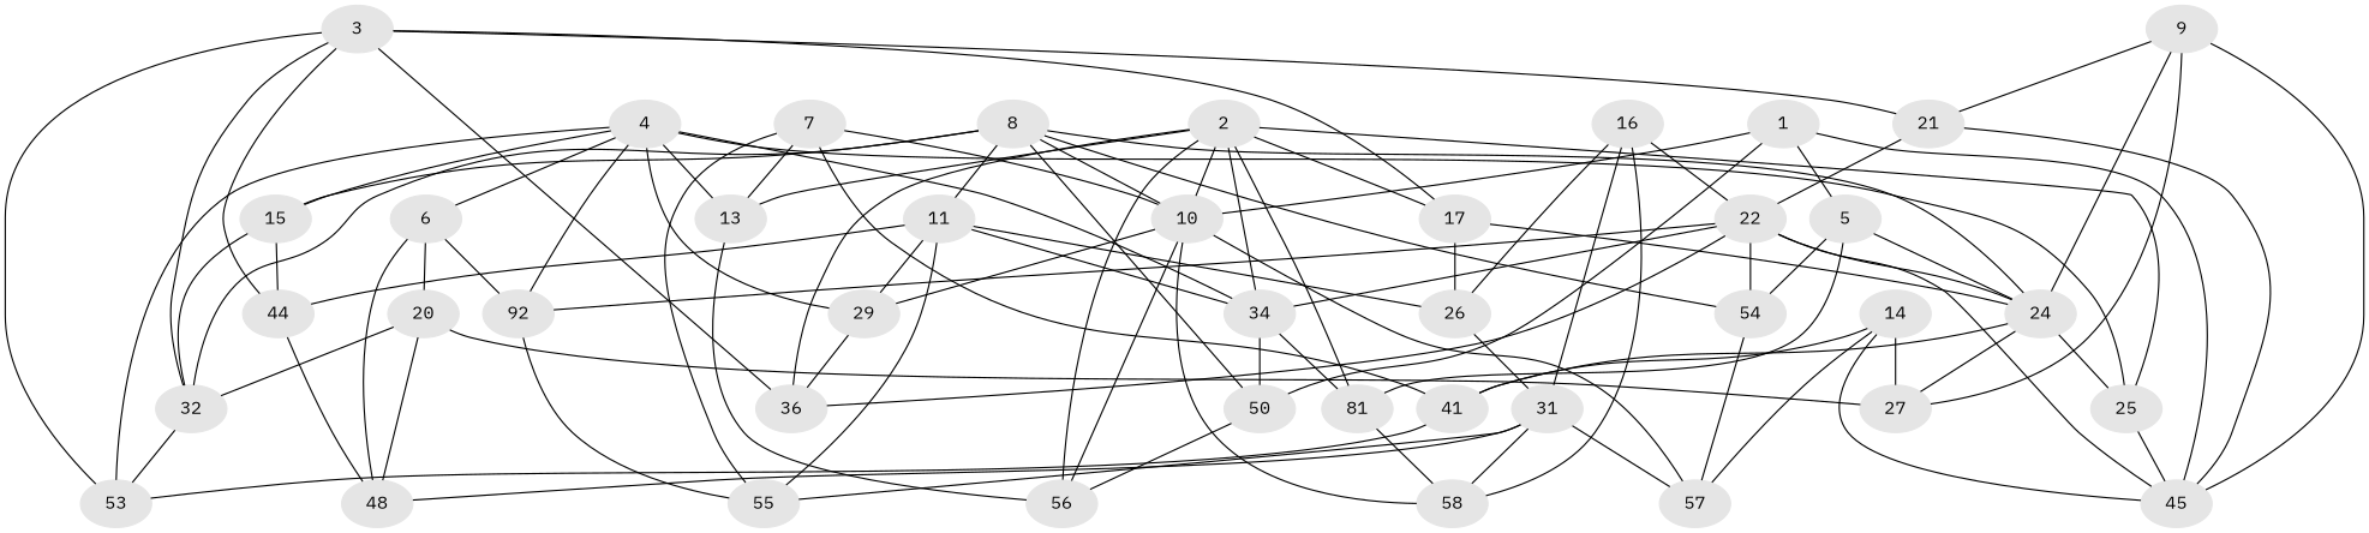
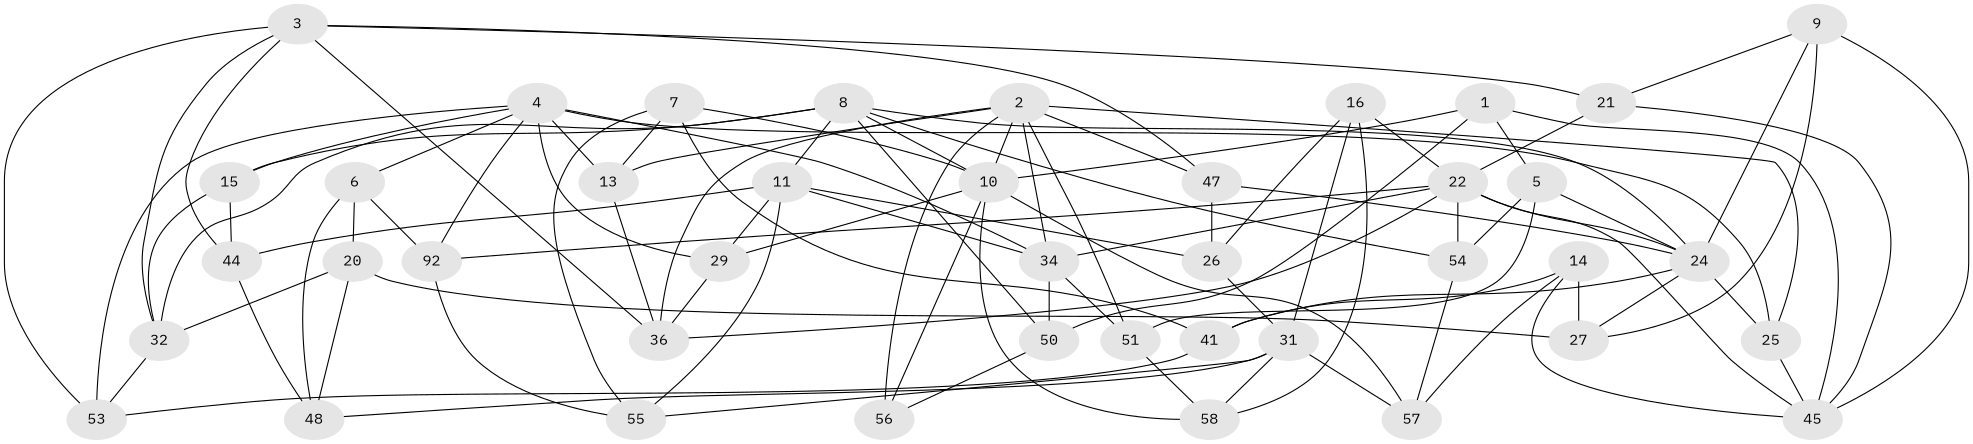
  graph {
    fontname="IBM Plex Mono"
    node [color=gray90 fontname="IBM Plex Mono" style=filled]
    edge [fontname="IBM Plex Mono"]
    1
    5
    10 [super="+33+19"]
    45 [super="+59"]
    50
-   51 [label=81]
+   51
    24 [super="+30"]
    54
    56
    29
    57
    58
    2 [super="+38+23"]
    13
-   17
+   17 [label=47]
    25
    34 [super="+35"]
    36
    26
    3 [super="+49"]
    21
    32 [super="+37"]
    44
    53
    22 [super="+28+52"]
    48
    4 [super="+40+43"]
    6
    15
    n30 [label=92]
    20
    55
    41
    27
    7
    8 [super="+18+12"]
    11 [super="+39"]
    9
    31 [super="+46"]
    14
    16
    1 -- 5
    1 -- 10
    1 -- 45
    1 -- 50
    5 -- 51
    5 -- 24
    5 -- 54
    10 -- 56
    10 -- 29
    10 -- 57
    10 -- 58
    50 -- 56
    51 -- 58
    24 -- 25
    24 -- 41
    24 -- 27
    54 -- 57
    29 -- 36
    2 -- 10
    2 -- 51
    2 -- 56
    2 -- 13
    2 -- 17
    2 -- 25
    2 -- 34
    2 -- 36
-   13 -- 56
+   13 -- 36
    17 -- 24
    17 -- 26
    25 -- 45
    34 -- 50
    34 -- 51
    26 -- 31
    3 -- 17
    3 -- 36
    3 -- 21
    3 -- 32
    3 -- 44
    3 -- 53
    21 -- 45
    21 -- 22
    32 -- 53
    44 -- 48
    22 -- 45
    22 -- 24
    22 -- 54
    22 -- 34
    22 -- 36
    22 -- n30
    4 -- 29
    4 -- 13
    4 -- 25
    4 -- 34
    4 -- 53
    4 -- 6
    4 -- 15
    4 -- n30
    6 -- 48
    6 -- n30
    6 -- 20
    15 -- 32
    15 -- 44
    n30 -- 55
    20 -- 32
    20 -- 48
    20 -- 27
    41 -- 53
    7 -- 10
    7 -- 13
    7 -- 55
    7 -- 41
    8 -- 10
    8 -- 50
    8 -- 24
    8 -- 54
    8 -- 32 [weight=2]
    8 -- 15
    8 -- 11
    11 -- 29
    11 -- 34
    11 -- 26
    11 -- 44
    11 -- 55
    9 -- 45
    9 -- 24
    9 -- 21
    9 -- 27
    31 -- 57
    31 -- 58
    31 -- 48
    31 -- 55
    14 -- 45
    14 -- 57
    14 -- 41
    14 -- 27
    16 -- 58
    16 -- 26
    16 -- 22
    16 -- 31
  }
